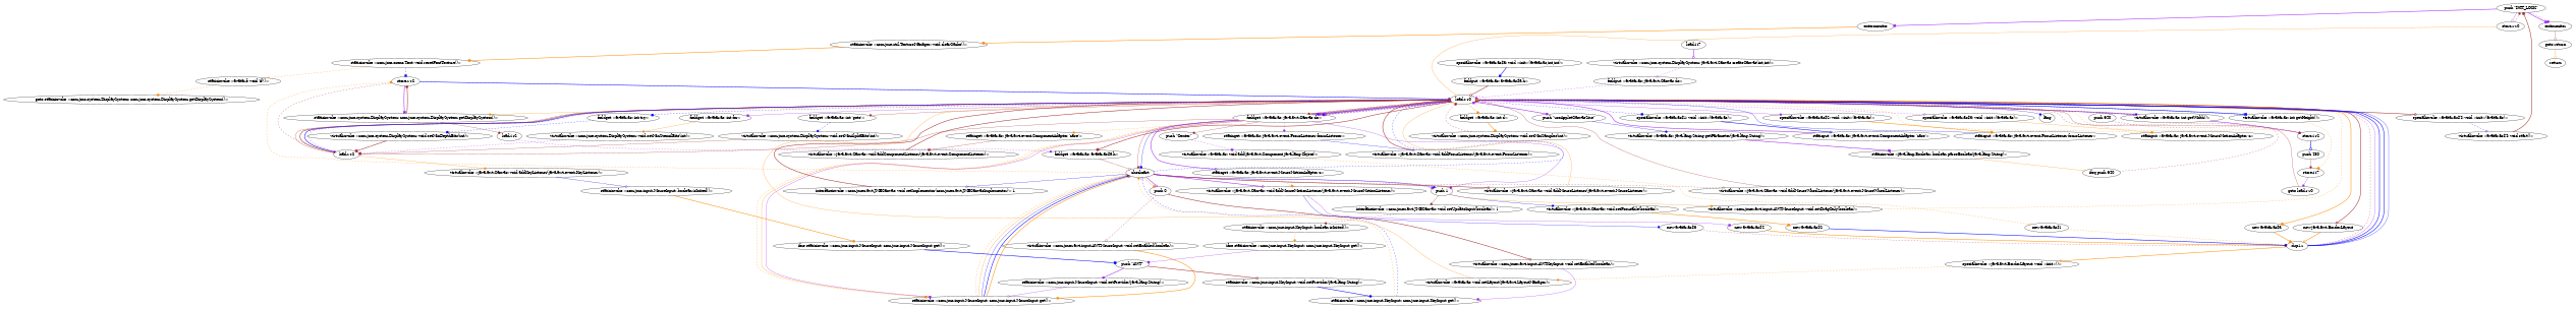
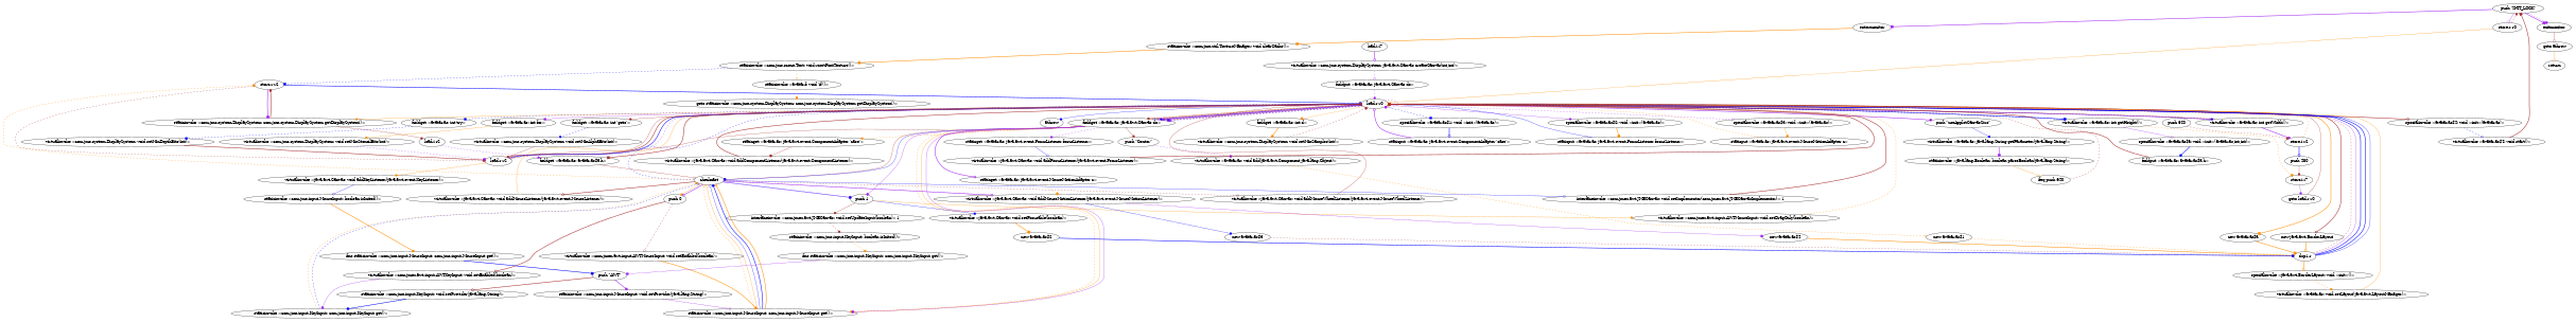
  digraph {
    edge [arrowhead=odot color=darkorange style=solid]
    "push \"INIT_LOCK\""
    entermonitor
    exitmonitor
    "store.r r0"
    "staticinvoke <com.jme.util.TextureManager: void clearCache()>"
-   "goto return"
+   "goto return" [label="goto athrow"]
    "load.r r0"
    "staticinvoke <com.jme.scene.Text: void resetFontTexture()>"
    "store.r r2"
    "staticinvoke <avatar.f: void 'if'()>"
    "staticinvoke <com.jme.system.DisplaySystem: com.jme.system.DisplaySystem getDisplaySystem()>"
    "load.r r2"
    "goto staticinvoke <com.jme.system.DisplaySystem: com.jme.system.DisplaySystem getDisplaySystem()>"
    "load.i r2"
    "virtualinvoke <java.awt.Canvas: void addKeyListener(java.awt.event.KeyListener)>"
    "fieldget <avatar.as: int try>"
    "fieldget <avatar.as: int for>"
    "fieldget <avatar.as: int 'goto'>"
    "fieldget <avatar.as: int d>"
    "push \"useAppletCanvasSize\""
    "virtualinvoke <avatar.as: int getWidth()>"
    "virtualinvoke <avatar.as: int getHeight()>"
    "new avatar.as$a"
    "fieldget <avatar.as: java.awt.Canvas do>"
    "fieldget <avatar.as: avatar.as$a h>"
    "new java.awt.BorderLayout"
    "specialinvoke <avatar.as$1: void <init>(avatar.as)>"
    "specialinvoke <avatar.as$2: void <init>(avatar.as)>"
    "specialinvoke <avatar.as$3: void <init>(avatar.as)>"
    "specialinvoke <avatar.as$4: void <init>(avatar.as)>"
-   athrow [label=lang]
+   athrow
    "staticinvoke <com.jme.input.MouseInput: boolean isInited()>"
    "virtualinvoke <com.jme.system.DisplaySystem: void setMinDepthBits(int)>"
    "virtualinvoke <com.jme.system.DisplaySystem: void setMinStencilBits(int)>"
    "virtualinvoke <com.jme.system.DisplaySystem: void setMinAlphaBits(int)>"
    "virtualinvoke <com.jme.system.DisplaySystem: void setMinSamples(int)>"
    "virtualinvoke <avatar.as: java.lang.String getParameter(java.lang.String)>"
    "store.i r2"
    "store.i i7"
    "specialinvoke <avatar.as$a: void <init>(avatar.as,int,int)>"
    "dup1.r"
    checkcast
    "push \"Center\""
    "staticget <avatar.as: java.awt.event.ComponentAdapter 'case'>"
    "push 1"
    "staticget <avatar.as: java.awt.event.FocusListener focusListener>"
    "staticinvoke <com.jme.input.MouseInput: com.jme.input.MouseInput get()>"
    "staticget <avatar.as: java.awt.event.MouseMotionAdapter c>"
    "staticput <avatar.as: java.awt.event.ComponentAdapter 'case'>"
    "staticput <avatar.as: java.awt.event.FocusListener focusListener>"
    "staticput <avatar.as: java.awt.event.MouseMotionAdapter c>"
    "virtualinvoke <avatar.as$4: void start()>"
    "staticinvoke <java.lang.Boolean: boolean parseBoolean(java.lang.String)>"
    "ifeq push 640"
    "push 640"
    "push 480"
    "goto load.r r0"
    "fieldput <avatar.as: avatar.as$a h>"
    "load.i i7"
    "virtualinvoke <com.jme.system.DisplaySystem: java.awt.Canvas createCanvas(int,int)>"
    "fieldput <avatar.as: java.awt.Canvas do>"
    "specialinvoke <java.awt.BorderLayout: void <init>()>"
    "virtualinvoke <avatar.as: void setLayout(java.awt.LayoutManager)>"
    "interfaceinvoke <com.jmex.awt.JMECanvas: void setImplementor(com.jmex.awt.JMECanvasImplementor)> 1"
    "push 0"
    "virtualinvoke <java.awt.Canvas: void addMouseListener(java.awt.event.MouseListener)>"
    "virtualinvoke <java.awt.Canvas: void addMouseWheelListener(java.awt.event.MouseWheelListener)>"
    "virtualinvoke <java.awt.Canvas: void addMouseMotionListener(java.awt.event.MouseMotionListener)>"
    "virtualinvoke <avatar.as: void add(java.awt.Component,java.lang.Object)>"
    "virtualinvoke <java.awt.Canvas: void addComponentListener(java.awt.event.ComponentListener)>"
    "virtualinvoke <java.awt.Canvas: void setFocusable(boolean)>"
    "interfaceinvoke <com.jmex.awt.JMECanvas: void setUpdateInput(boolean)> 1"
    "virtualinvoke <com.jmex.awt.input.AWTMouseInput: void setDragOnly(boolean)>"
    "virtualinvoke <java.awt.Canvas: void addFocusListener(java.awt.event.FocusListener)>"
    "virtualinvoke <com.jmex.awt.input.AWTKeyInput: void setEnabled(boolean)>"
    "virtualinvoke <com.jmex.awt.input.AWTMouseInput: void setEnabled(boolean)>"
    "new avatar.as$3"
    "new avatar.as$4"
    "new avatar.as$1"
    "new avatar.as$2"
    "staticinvoke <com.jme.input.KeyInput: boolean isInited()>"
    "ifne staticinvoke <com.jme.input.KeyInput: com.jme.input.KeyInput get()>"
    "push \"AWT\""
    "staticinvoke <com.jme.input.KeyInput: void setProvider(java.lang.String)>"
    "staticinvoke <com.jme.input.MouseInput: void setProvider(java.lang.String)>"
    "staticinvoke <com.jme.input.KeyInput: com.jme.input.KeyInput get()>"
    "ifne staticinvoke <com.jme.input.MouseInput: com.jme.input.MouseInput get()>"
    return
    "push \"INIT_LOCK\"" -> entermonitor [arrowhead=box color=purple style=bold]
    "push \"INIT_LOCK\"" -> exitmonitor [arrowhead=box color=purple style=bold]
    "push \"INIT_LOCK\"" -> exitmonitor [arrowhead=box color=purple style=dashed]
    "push \"INIT_LOCK\"" -> "store.r r0" [color=purple]
    entermonitor -> "staticinvoke <com.jme.util.TextureManager: void clearCache()>" [arrowhead=box style=bold]
    exitmonitor -> "goto return" [color=brown]
    "store.r r0" -> "push \"INIT_LOCK\"" [arrowhead=dot color=brown style=dashed]
    "store.r r0" -> "load.r r0"
    "staticinvoke <com.jme.util.TextureManager: void clearCache()>" -> "staticinvoke <com.jme.scene.Text: void resetFontTexture()>" [arrowhead=box style=bold]
    "goto return" -> return
    "load.r r0" -> "load.r r0" [arrowhead=dot style=dashed]
    "load.r r0" -> "load.r r0" [arrowhead=box color=purple style=dashed]
    "load.r r0" -> "staticinvoke <com.jme.system.DisplaySystem: com.jme.system.DisplaySystem getDisplaySystem()>" [arrowhead=dot]
    "load.r r0" -> "fieldget <avatar.as: int try>" [arrowhead=box color=blue style=dashed]
    "load.r r0" -> "fieldget <avatar.as: int for>" [arrowhead=box color=purple]
    "load.r r0" -> "fieldget <avatar.as: int 'goto'>" [arrowhead=dot color=brown]
    "load.r r0" -> "fieldget <avatar.as: int d>" [arrowhead=box]
    "load.r r0" -> "push \"useAppletCanvasSize\"" [arrowhead=dot color=purple style=bold]
    "load.r r0" -> "virtualinvoke <avatar.as: int getWidth()>" [color=purple style=bold]
    "load.r r0" -> "virtualinvoke <avatar.as: int getWidth()>" [arrowhead=dot color=blue style=dashed]
    "load.r r0" -> "virtualinvoke <avatar.as: int getHeight()>" [color=blue style=dashed]
    "load.r r0" -> "virtualinvoke <avatar.as: int getHeight()>" [arrowhead=box color=blue style=bold]
    "load.r r0" -> "new avatar.as$a" [arrowhead=box style=bold]
    "load.r r0" -> "fieldget <avatar.as: java.awt.Canvas do>" [arrowhead=dot color=brown]
    "load.r r0" -> "fieldget <avatar.as: java.awt.Canvas do>"
    "load.r r0" -> "fieldget <avatar.as: java.awt.Canvas do>" [color=blue style=dashed]
    "load.r r0" -> "fieldget <avatar.as: java.awt.Canvas do>" [color=brown]
    "load.r r0" -> "fieldget <avatar.as: java.awt.Canvas do>" [color=purple style=bold]
    "load.r r0" -> "fieldget <avatar.as: java.awt.Canvas do>" [arrowhead=dot color=blue]
    "load.r r0" -> "fieldget <avatar.as: java.awt.Canvas do>" [arrowhead=box color=purple]
    "load.r r0" -> "fieldget <avatar.as: java.awt.Canvas do>" [color=brown]
    "load.r r0" -> "fieldget <avatar.as: java.awt.Canvas do>" [color=purple style=dashed]
    "load.r r0" -> "fieldget <avatar.as: java.awt.Canvas do>" [arrowhead=box color=blue style=dashed]
    "load.r r0" -> "fieldget <avatar.as: java.awt.Canvas do>" [arrowhead=box color=purple style=dashed]
    "load.r r0" -> "fieldget <avatar.as: avatar.as$a h>" [arrowhead=box color=brown style=bold]
    "load.r r0" -> "new java.awt.BorderLayout" [color=brown style=bold]
    "load.r r0" -> "specialinvoke <avatar.as$1: void <init>(avatar.as)>" [arrowhead=box color=blue style=dashed]
    "load.r r0" -> "specialinvoke <avatar.as$2: void <init>(avatar.as)>" [arrowhead=dot color=purple]
    "load.r r0" -> "specialinvoke <avatar.as$3: void <init>(avatar.as)>" [color=purple style=dashed]
    "load.r r0" -> "specialinvoke <avatar.as$4: void <init>(avatar.as)>" [color=brown style=bold]
    "load.r r0" -> athrow [arrowhead=dot color=blue]
    "staticinvoke <com.jme.scene.Text: void resetFontTexture()>" -> "store.r r2" [arrowhead=box color=blue style=dashed]
    "staticinvoke <com.jme.scene.Text: void resetFontTexture()>" -> "staticinvoke <avatar.f: void 'if'()>" [style=dashed]
    "store.r r2" -> "load.r r0" [arrowhead=dot color=blue style=bold]
    "store.r r2" -> "staticinvoke <com.jme.system.DisplaySystem: com.jme.system.DisplaySystem getDisplaySystem()>" [arrowhead=box color=purple style=bold]
    "store.r r2" -> "load.r r2" [arrowhead=dot color=brown style=dashed]
    "staticinvoke <avatar.f: void 'if'()>" -> "goto staticinvoke <com.jme.system.DisplaySystem: com.jme.system.DisplaySystem getDisplaySystem()>" [arrowhead=box style=dashed]
    "staticinvoke <com.jme.system.DisplaySystem: com.jme.system.DisplaySystem getDisplaySystem()>" -> "store.r r2" [arrowhead=dot color=brown style=bold]
    "staticinvoke <com.jme.system.DisplaySystem: com.jme.system.DisplaySystem getDisplaySystem()>" -> "load.i r2" [arrowhead=dot color=brown]
    "load.r r2" -> "load.r r0" [color=brown]
    "load.r r2" -> "load.r r0" [arrowhead=box color=brown style=bold]
    "load.r r2" -> "load.r r0" [arrowhead=dot color=blue style=bold]
    "load.r r2" -> "load.r r0" [arrowhead=box color=purple style=dashed]
    "load.r r2" -> "virtualinvoke <java.awt.Canvas: void addKeyListener(java.awt.event.KeyListener)>" [arrowhead=dot]
    "load.i r2" -> "fieldget <avatar.as: avatar.as$a h>" [arrowhead=dot color=purple style=dashed]
    "virtualinvoke <java.awt.Canvas: void addKeyListener(java.awt.event.KeyListener)>" -> "staticinvoke <com.jme.input.MouseInput: boolean isInited()>" [color=blue]
    "fieldget <avatar.as: int try>" -> "virtualinvoke <com.jme.system.DisplaySystem: void setMinDepthBits(int)>" [arrowhead=box color=blue style=dashed]
    "fieldget <avatar.as: int for>" -> "virtualinvoke <com.jme.system.DisplaySystem: void setMinStencilBits(int)>" [arrowhead=dot]
    "fieldget <avatar.as: int 'goto'>" -> "virtualinvoke <com.jme.system.DisplaySystem: void setMinAlphaBits(int)>" [arrowhead=dot color=blue style=dashed]
    "fieldget <avatar.as: int d>" -> "virtualinvoke <com.jme.system.DisplaySystem: void setMinSamples(int)>" [arrowhead=dot style=bold]
    "push \"useAppletCanvasSize\"" -> "virtualinvoke <avatar.as: java.lang.String getParameter(java.lang.String)>" [arrowhead=dot color=blue]
    "virtualinvoke <avatar.as: int getWidth()>" -> "load.r r0" [arrowhead=box color=brown]
    "virtualinvoke <avatar.as: int getWidth()>" -> "store.i r2" [arrowhead=dot color=purple style=bold]
    "virtualinvoke <avatar.as: int getHeight()>" -> "store.i i7" [arrowhead=box style=dashed]
+   "virtualinvoke <avatar.as: int getHeight()>" -> "specialinvoke <avatar.as$a: void <init>(avatar.as,int,int)>" [color=purple]
    "new avatar.as$a" -> "dup1.r" [arrowhead=box style=bold]
    "fieldget <avatar.as: java.awt.Canvas do>" -> "load.r r2" [color=brown]
    "fieldget <avatar.as: java.awt.Canvas do>" -> checkcast [arrowhead=dot color=brown]
    "fieldget <avatar.as: java.awt.Canvas do>" -> checkcast [arrowhead=box color=blue]
    "fieldget <avatar.as: java.awt.Canvas do>" -> "push \"Center\"" [arrowhead=dot color=brown]
    "fieldget <avatar.as: java.awt.Canvas do>" -> "staticget <avatar.as: java.awt.event.ComponentAdapter 'case'>" [arrowhead=dot style=dashed]
    "fieldget <avatar.as: java.awt.Canvas do>" -> "push 1" [arrowhead=box color=purple]
    "fieldget <avatar.as: java.awt.Canvas do>" -> "staticget <avatar.as: java.awt.event.FocusListener focusListener>" [arrowhead=dot color=purple style=dashed]
    "fieldget <avatar.as: java.awt.Canvas do>" -> "staticinvoke <com.jme.input.MouseInput: com.jme.input.MouseInput get()>" [arrowhead=box style=dashed]
    "fieldget <avatar.as: java.awt.Canvas do>" -> "staticinvoke <com.jme.input.MouseInput: com.jme.input.MouseInput get()>"
    "fieldget <avatar.as: java.awt.Canvas do>" -> "staticinvoke <com.jme.input.MouseInput: com.jme.input.MouseInput get()>" [arrowhead=box color=purple]
    "fieldget <avatar.as: java.awt.Canvas do>" -> "staticget <avatar.as: java.awt.event.MouseMotionAdapter c>" [color=purple style=bold]
    "fieldget <avatar.as: avatar.as$a h>" -> checkcast [color=brown]
    "new java.awt.BorderLayout" -> "dup1.r" [style=bold]
    "specialinvoke <avatar.as$1: void <init>(avatar.as)>" -> "staticput <avatar.as: java.awt.event.ComponentAdapter 'case'>" [color=blue style=bold]
    "specialinvoke <avatar.as$2: void <init>(avatar.as)>" -> "staticput <avatar.as: java.awt.event.FocusListener focusListener>" [arrowhead=box style=bold]
    "specialinvoke <avatar.as$3: void <init>(avatar.as)>" -> "staticput <avatar.as: java.awt.event.MouseMotionAdapter c>" [arrowhead=box]
    "specialinvoke <avatar.as$4: void <init>(avatar.as)>" -> "virtualinvoke <avatar.as$4: void start()>" [color=blue style=dashed]
    "staticinvoke <com.jme.input.MouseInput: boolean isInited()>" -> "ifne staticinvoke <com.jme.input.MouseInput: com.jme.input.MouseInput get()>" [arrowhead=dot style=bold]
    "virtualinvoke <com.jme.system.DisplaySystem: void setMinDepthBits(int)>" -> "load.r r2" [arrowhead=box color=brown style=bold]
    "virtualinvoke <com.jme.system.DisplaySystem: void setMinStencilBits(int)>" -> "load.r r2" [arrowhead=box color=purple style=dashed]
    "virtualinvoke <com.jme.system.DisplaySystem: void setMinAlphaBits(int)>" -> "load.r r2" [arrowhead=dot color=brown]
    "virtualinvoke <com.jme.system.DisplaySystem: void setMinSamples(int)>" -> "load.r r0" [arrowhead=box color=brown style=dashed]
    "virtualinvoke <avatar.as: java.lang.String getParameter(java.lang.String)>" -> "staticinvoke <java.lang.Boolean: boolean parseBoolean(java.lang.String)>" [arrowhead=box color=purple style=bold]
    "store.i r2" -> "load.r r0" [arrowhead=box style=dashed]
    "store.i r2" -> "push 480" [color=blue style=bold]
    "store.i i7" -> "goto load.r r0" [arrowhead=dot color=purple]
    "specialinvoke <avatar.as$a: void <init>(avatar.as,int,int)>" -> "fieldput <avatar.as: avatar.as$a h>" [arrowhead=dot color=blue style=bold]
    "dup1.r" -> "load.r r0" [arrowhead=box color=brown style=dashed]
    "dup1.r" -> "load.r r0" [color=purple]
    "dup1.r" -> "load.r r0" [arrowhead=box color=blue style=bold]
    "dup1.r" -> "load.r r0" [color=blue style=bold]
    "dup1.r" -> "load.r r0" [arrowhead=box color=blue]
    "dup1.r" -> "specialinvoke <java.awt.BorderLayout: void <init>()>" [style=bold]
    checkcast -> "load.r r0" [arrowhead=box color=blue style=dashed]
    checkcast -> "store.r r2" [arrowhead=box style=dashed]
    checkcast -> "push 1" [arrowhead=box color=purple]
    checkcast -> "push 1" [arrowhead=dot color=blue]
    checkcast -> "interfaceinvoke <com.jmex.awt.JMECanvas: void setImplementor(com.jmex.awt.JMECanvasImplementor)> 1" [color=blue]
    checkcast -> "push 0" [arrowhead=dot]
    checkcast -> "push 0" [color=purple style=bold]
    checkcast -> "virtualinvoke <java.awt.Canvas: void addMouseListener(java.awt.event.MouseListener)>" [color=brown style=bold]
    checkcast -> "virtualinvoke <java.awt.Canvas: void addMouseWheelListener(java.awt.event.MouseWheelListener)>" [color=brown style=dashed]
    checkcast -> "virtualinvoke <java.awt.Canvas: void addMouseMotionListener(java.awt.event.MouseMotionListener)>" [color=purple style=bold]
    "push \"Center\"" -> "virtualinvoke <avatar.as: void add(java.awt.Component,java.lang.Object)>" [arrowhead=box color=purple style=dashed]
    "staticget <avatar.as: java.awt.event.ComponentAdapter 'case'>" -> "virtualinvoke <java.awt.Canvas: void addComponentListener(java.awt.event.ComponentListener)>" [arrowhead=box color=brown]
    "push 1" -> "virtualinvoke <java.awt.Canvas: void setFocusable(boolean)>" [arrowhead=dot color=blue]
    "push 1" -> "interfaceinvoke <com.jmex.awt.JMECanvas: void setUpdateInput(boolean)> 1" [arrowhead=dot color=brown]
    "push 1" -> "virtualinvoke <com.jmex.awt.input.AWTMouseInput: void setDragOnly(boolean)>" [arrowhead=dot]
    "staticget <avatar.as: java.awt.event.FocusListener focusListener>" -> "virtualinvoke <java.awt.Canvas: void addFocusListener(java.awt.event.FocusListener)>" [color=blue]
    "staticinvoke <com.jme.input.MouseInput: com.jme.input.MouseInput get()>" -> checkcast [style=dashed]
    "staticinvoke <com.jme.input.MouseInput: com.jme.input.MouseInput get()>" -> checkcast
    "staticinvoke <com.jme.input.MouseInput: com.jme.input.MouseInput get()>" -> checkcast [color=blue]
    "staticinvoke <com.jme.input.MouseInput: com.jme.input.MouseInput get()>" -> checkcast [arrowhead=dot color=blue style=bold]
    "staticinvoke <com.jme.input.MouseInput: com.jme.input.MouseInput get()>" -> checkcast [style=bold]
    "staticget <avatar.as: java.awt.event.MouseMotionAdapter c>" -> "virtualinvoke <java.awt.Canvas: void addMouseMotionListener(java.awt.event.MouseMotionListener)>" [arrowhead=box style=dashed]
    "staticput <avatar.as: java.awt.event.ComponentAdapter 'case'>" -> "load.r r0" [color=purple style=bold]
    "staticput <avatar.as: java.awt.event.FocusListener focusListener>" -> "load.r r0" [color=blue]
    "staticput <avatar.as: java.awt.event.MouseMotionAdapter c>" -> "load.r r0" [arrowhead=dot style=dashed]
    "virtualinvoke <avatar.as$4: void start()>" -> "push \"INIT_LOCK\"" [arrowhead=box color=brown style=bold]
    "staticinvoke <java.lang.Boolean: boolean parseBoolean(java.lang.String)>" -> "ifeq push 640"
    "ifeq push 640" -> "load.r r0" [arrowhead=dot color=brown style=dashed]
    "push 640" -> "store.i r2" [arrowhead=dot color=brown style=dashed]
    "push 480" -> "store.i i7" [arrowhead=dot color=brown]
    "goto load.r r0" -> "load.r r0" [color=brown]
    "fieldput <avatar.as: avatar.as$a h>" -> "load.r r0" [color=brown style=bold]
    "load.i i7" -> "virtualinvoke <com.jme.system.DisplaySystem: java.awt.Canvas createCanvas(int,int)>" [color=purple style=bold]
    "virtualinvoke <com.jme.system.DisplaySystem: java.awt.Canvas createCanvas(int,int)>" -> "fieldput <avatar.as: java.awt.Canvas do>" [color=purple style=dashed]
    "fieldput <avatar.as: java.awt.Canvas do>" -> "load.r r0" [arrowhead=dot color=purple style=dashed]
    "specialinvoke <java.awt.BorderLayout: void <init>()>" -> "virtualinvoke <avatar.as: void setLayout(java.awt.LayoutManager)>" [arrowhead=dot style=dashed]
    "virtualinvoke <avatar.as: void setLayout(java.awt.LayoutManager)>" -> "load.r r0" [arrowhead=box]
    "interfaceinvoke <com.jmex.awt.JMECanvas: void setImplementor(com.jmex.awt.JMECanvasImplementor)> 1" -> "load.r r0" [arrowhead=dot color=brown style=bold]
    "push 0" -> "virtualinvoke <com.jmex.awt.input.AWTKeyInput: void setEnabled(boolean)>" [color=brown style=bold]
    "push 0" -> "virtualinvoke <com.jmex.awt.input.AWTMouseInput: void setEnabled(boolean)>" [color=brown style=dashed]
    "virtualinvoke <java.awt.Canvas: void addMouseListener(java.awt.event.MouseListener)>" -> "load.r r0"
    "virtualinvoke <java.awt.Canvas: void addMouseWheelListener(java.awt.event.MouseWheelListener)>" -> "load.r r0" [arrowhead=dot color=brown]
    "virtualinvoke <java.awt.Canvas: void addMouseMotionListener(java.awt.event.MouseMotionListener)>" -> "new avatar.as$3" [arrowhead=dot color=blue]
    "virtualinvoke <java.awt.Canvas: void addMouseMotionListener(java.awt.event.MouseMotionListener)>" -> "new avatar.as$4" [arrowhead=box color=purple]
    "virtualinvoke <avatar.as: void add(java.awt.Component,java.lang.Object)>" -> "new avatar.as$1" [style=dashed]
    "virtualinvoke <java.awt.Canvas: void addComponentListener(java.awt.event.ComponentListener)>" -> "load.r r0" [arrowhead=dot color=brown style=bold]
    "virtualinvoke <java.awt.Canvas: void setFocusable(boolean)>" -> "new avatar.as$2" [arrowhead=box style=bold]
    "interfaceinvoke <com.jmex.awt.JMECanvas: void setUpdateInput(boolean)> 1" -> "staticinvoke <com.jme.input.KeyInput: boolean isInited()>" [arrowhead=dot color=brown style=dashed]
    "virtualinvoke <com.jmex.awt.input.AWTMouseInput: void setDragOnly(boolean)>" -> "load.r r0" [arrowhead=dot style=dashed]
    "virtualinvoke <java.awt.Canvas: void addFocusListener(java.awt.event.FocusListener)>" -> "load.r r0" [arrowhead=dot color=brown style=bold]
    "virtualinvoke <com.jmex.awt.input.AWTKeyInput: void setEnabled(boolean)>" -> "staticinvoke <com.jme.input.KeyInput: com.jme.input.KeyInput get()>" [arrowhead=box color=purple]
    "virtualinvoke <com.jmex.awt.input.AWTMouseInput: void setEnabled(boolean)>" -> "staticinvoke <com.jme.input.MouseInput: com.jme.input.MouseInput get()>" [arrowhead=dot style=bold]
    "new avatar.as$3" -> "dup1.r" [color=brown style=dashed]
    "new avatar.as$4" -> "dup1.r" [style=bold]
    "new avatar.as$1" -> "dup1.r" [style=dashed]
    "new avatar.as$2" -> "dup1.r" [arrowhead=dot color=blue style=bold]
    "staticinvoke <com.jme.input.KeyInput: boolean isInited()>" -> "ifne staticinvoke <com.jme.input.KeyInput: com.jme.input.KeyInput get()>" [arrowhead=dot style=dashed]
    "ifne staticinvoke <com.jme.input.KeyInput: com.jme.input.KeyInput get()>" -> "push \"AWT\"" [arrowhead=box color=purple]
    "push \"AWT\"" -> "staticinvoke <com.jme.input.KeyInput: void setProvider(java.lang.String)>" [color=brown style=bold]
    "push \"AWT\"" -> "staticinvoke <com.jme.input.MouseInput: void setProvider(java.lang.String)>" [arrowhead=dot color=purple style=bold]
    "staticinvoke <com.jme.input.KeyInput: void setProvider(java.lang.String)>" -> "staticinvoke <com.jme.input.KeyInput: com.jme.input.KeyInput get()>" [arrowhead=dot color=blue style=bold]
    "staticinvoke <com.jme.input.MouseInput: void setProvider(java.lang.String)>" -> "staticinvoke <com.jme.input.MouseInput: com.jme.input.MouseInput get()>" [color=purple]
    "staticinvoke <com.jme.input.KeyInput: com.jme.input.KeyInput get()>" -> checkcast [arrowhead=dot style=dashed]
    "staticinvoke <com.jme.input.KeyInput: com.jme.input.KeyInput get()>" -> checkcast [color=blue style=dashed]
    "ifne staticinvoke <com.jme.input.MouseInput: com.jme.input.MouseInput get()>" -> "push \"AWT\"" [arrowhead=box color=blue style=bold]
  }
